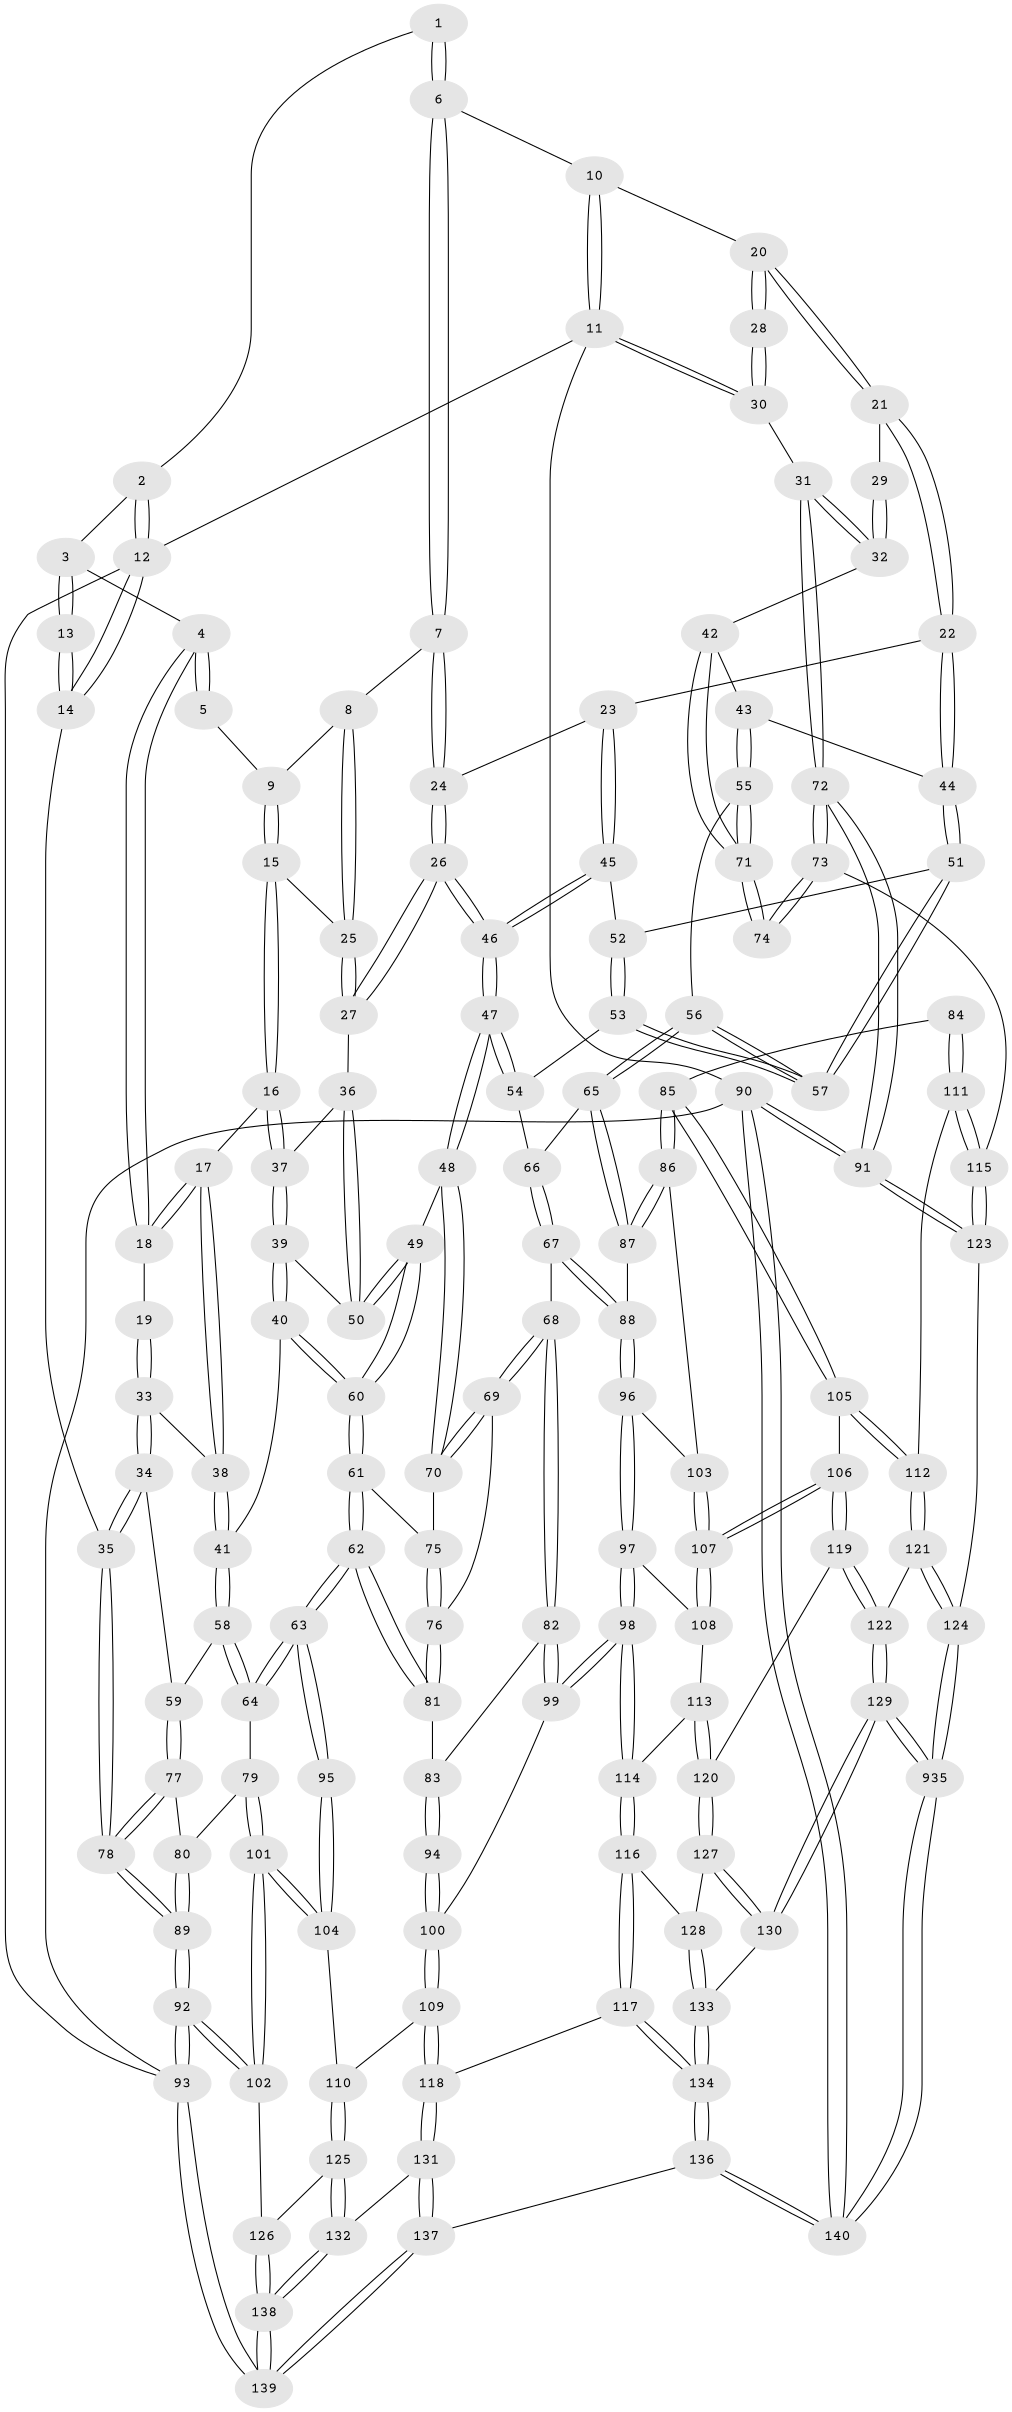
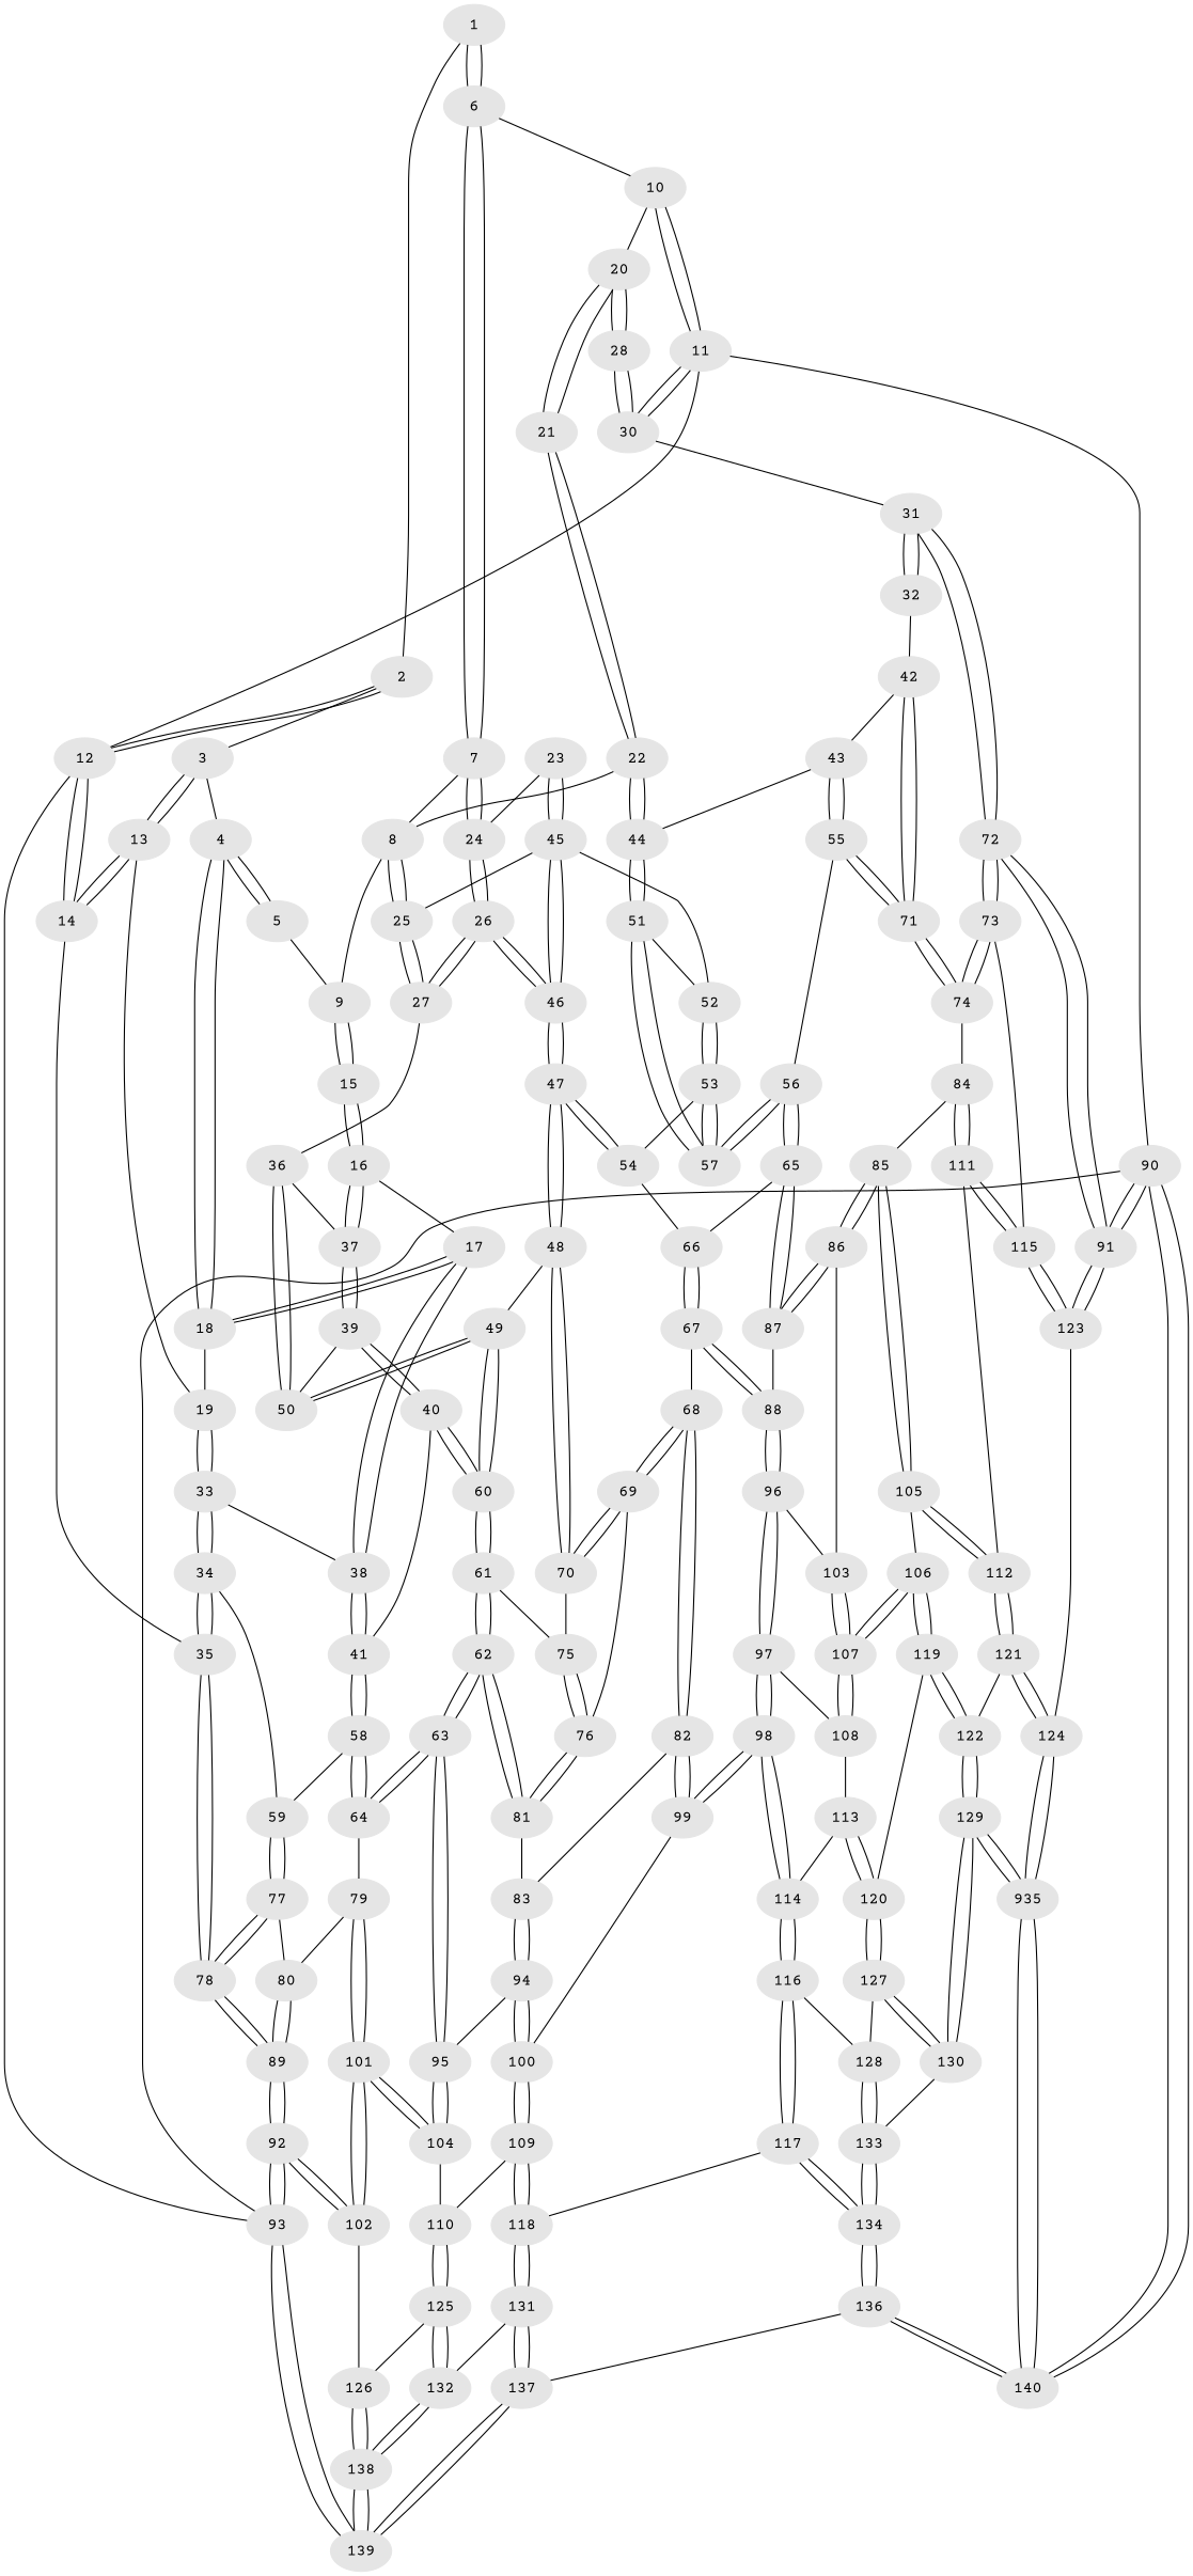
  graph {
    fontname="Courier Prime"
    node [color=gray90 fontname="Courier Prime" style=filled]
    edge [fontname="Courier Prime"]
    1
    2
    6
    3
    12
    7
    10
    4
    13
    14
    93
    5
    18
    19
    9
    15
    8
    24
    11
    20
    25
    26
    27
    16
    30
    90
    21
    28
    31
    91
    140
    35
    139
    33
    78
    17
    37
    38
    39
    41
    34
    22
-   29
    23
    44
    32
    45
    51
    46
    52
    36
    47
    50
    42
    72
    73
    43
    71
    59
    77
    89
    40
    58
    60
    61
    64
    55
    74
    56
    57
    53
    48
    54
    49
    70
    66
    75
    67
    65
    87
    79
    80
    62
    63
    81
    76
    95
    83
    104
    101
    88
    68
    69
    82
    96
    99
    84
    115
    123
    85
    111
    92
    102
    94
    100
    86
    105
    112
    103
    106
    107
    97
    124
    126
    109
    110
    98
    108
    114
    113
    116
    118
    138
    125
    119
    121
    120
    122
    131
    132
    127
    117
    128
    134
    133
    136
    137
    129
    130
    n140 [label=935]
    1 -- 2
    1 -- 6
    1 -- 6
    2 -- 3
    2 -- 12
    2 -- 12
    6 -- 7
    6 -- 7
    6 -- 10
    3 -- 4
    3 -- 13
    3 -- 13
    12 -- 14
    12 -- 14
    12 -- 93
    7 -- 8
    7 -- 24
    7 -- 24
    10 -- 11
    10 -- 11
    10 -- 20
    4 -- 5
    4 -- 5
    4 -- 18
    4 -- 18
    13 -- 14
    13 -- 14
+   13 -- 19
    14 -- 35
    93 -- 139
    93 -- 139
    5 -- 9
    18 -- 19
    19 -- 33
    19 -- 33
    9 -- 15
    9 -- 15
-   15 -- 25
+   45 -- 25
    15 -- 16
    15 -- 16
    8 -- 9
    8 -- 25
    8 -- 25
    24 -- 26
    24 -- 26
    11 -- 12
    11 -- 30
    11 -- 30
    11 -- 90
    20 -- 21
    20 -- 21
    20 -- 28
    20 -- 28
    25 -- 27
    25 -- 27
    26 -- 27
    26 -- 27
    26 -- 46
    26 -- 46
    27 -- 36
    16 -- 17
    16 -- 37
    16 -- 37
    30 -- 31
    90 -- 93
    90 -- 91
    90 -- 91
    90 -- 140
    90 -- 140
    21 -- 22
    21 -- 22
-   21 -- 29
    28 -- 30
    28 -- 30
    31 -- 32
    31 -- 32
    31 -- 72
    31 -- 72
    91 -- 123
    91 -- 123
    35 -- 78
    35 -- 78
    33 -- 38
    33 -- 34
    33 -- 34
    78 -- 89
    78 -- 89
    17 -- 18
    17 -- 18
    17 -- 38
    17 -- 38
    37 -- 39
    37 -- 39
    38 -- 41
    38 -- 41
    39 -- 50
    39 -- 40
    39 -- 40
    41 -- 58
    41 -- 58
    34 -- 35
    34 -- 35
    34 -- 59
-   22 -- 23
+   22 -- 8
    22 -- 44
    22 -- 44
-   29 -- 32
-   29 -- 32
    23 -- 24
    23 -- 45
    23 -- 45
    44 -- 51
    44 -- 51
    32 -- 42
    45 -- 46
    45 -- 46
    45 -- 52
    51 -- 52
    51 -- 57
    51 -- 57
    46 -- 47
    46 -- 47
    52 -- 53
    52 -- 53
    36 -- 37
    36 -- 50
    36 -- 50
    47 -- 48
    47 -- 48
    47 -- 54
    47 -- 54
    42 -- 43
    42 -- 71
    42 -- 71
    72 -- 91
    72 -- 91
    72 -- 73
    72 -- 73
    73 -- 74
    73 -- 74
    73 -- 115
    43 -- 44
    43 -- 55
    43 -- 55
    71 -- 74
    71 -- 74
    59 -- 77
    59 -- 77
    77 -- 78
    77 -- 78
    77 -- 80
    89 -- 92
    89 -- 92
    40 -- 41
    40 -- 60
    40 -- 60
    58 -- 59
    58 -- 64
    58 -- 64
    60 -- 61
    60 -- 61
    61 -- 75
    61 -- 62
    61 -- 62
    64 -- 79
    55 -- 71
    55 -- 71
    55 -- 56
+   74 -- 84
    56 -- 57
    56 -- 57
    56 -- 65
    56 -- 65
    53 -- 57
    53 -- 57
    53 -- 54
    48 -- 49
    48 -- 70
    48 -- 70
    54 -- 66
    49 -- 50
    49 -- 50
    49 -- 60
    49 -- 60
    70 -- 75
    66 -- 67
    66 -- 67
    75 -- 76
    75 -- 76
    67 -- 88
    67 -- 88
    67 -- 68
    65 -- 66
    65 -- 87
    65 -- 87
    87 -- 88
    79 -- 80
    79 -- 101
    79 -- 101
    80 -- 89
    80 -- 89
    62 -- 63
    62 -- 63
    62 -- 81
    62 -- 81
    63 -- 64
    63 -- 64
    63 -- 95
    63 -- 95
    81 -- 83
    76 -- 81
    76 -- 81
    95 -- 104
    95 -- 104
    83 -- 94
    83 -- 94
    104 -- 110
    101 -- 104
    101 -- 104
    101 -- 102
    101 -- 102
    88 -- 96
    88 -- 96
    68 -- 69
    68 -- 69
    68 -- 82
    68 -- 82
    69 -- 70
    69 -- 70
    69 -- 76
    82 -- 83
    82 -- 99
    82 -- 99
    96 -- 103
    96 -- 97
    96 -- 97
    99 -- 100
    84 -- 85
    84 -- 111
    84 -- 111
    115 -- 123
    115 -- 123
    123 -- 124
    85 -- 86
    85 -- 86
    85 -- 105
    85 -- 105
    111 -- 115
    111 -- 115
    111 -- 112
    92 -- 93
    92 -- 93
    92 -- 102
    92 -- 102
    102 -- 126
+   94 -- 95
    94 -- 100
    94 -- 100
    100 -- 109
    100 -- 109
    86 -- 87
    86 -- 87
    86 -- 103
    105 -- 112
    105 -- 112
    105 -- 106
    112 -- 121
    112 -- 121
    103 -- 107
    103 -- 107
    106 -- 107
    106 -- 107
    106 -- 119
    106 -- 119
    107 -- 108
    107 -- 108
    97 -- 98
    97 -- 98
    97 -- 108
    124 -- n140
    124 -- n140
    126 -- 138
    126 -- 138
    109 -- 110
    109 -- 118
    109 -- 118
    110 -- 125
    110 -- 125
    98 -- 99
    98 -- 99
    98 -- 114
    98 -- 114
    108 -- 113
    114 -- 116
    114 -- 116
    113 -- 114
    113 -- 120
    113 -- 120
    116 -- 117
    116 -- 117
    116 -- 128
    118 -- 131
    118 -- 131
    138 -- 139
    138 -- 139
    125 -- 126
    125 -- 132
    125 -- 132
    119 -- 120
    119 -- 122
    119 -- 122
    121 -- 124
    121 -- 124
    121 -- 122
    120 -- 127
    120 -- 127
    122 -- 129
    122 -- 129
    131 -- 132
    131 -- 137
    131 -- 137
    132 -- 138
    132 -- 138
    127 -- 128
    127 -- 130
    127 -- 130
    117 -- 118
    117 -- 134
    117 -- 134
    128 -- 133
    128 -- 133
    134 -- 136
    134 -- 136
    133 -- 134
    133 -- 134
    136 -- 140
    136 -- 140
    136 -- 137
    137 -- 139
    137 -- 139
    129 -- 130
    129 -- 130
    129 -- n140
    129 -- n140
    130 -- 133
    n140 -- 140
    n140 -- 140
  }
